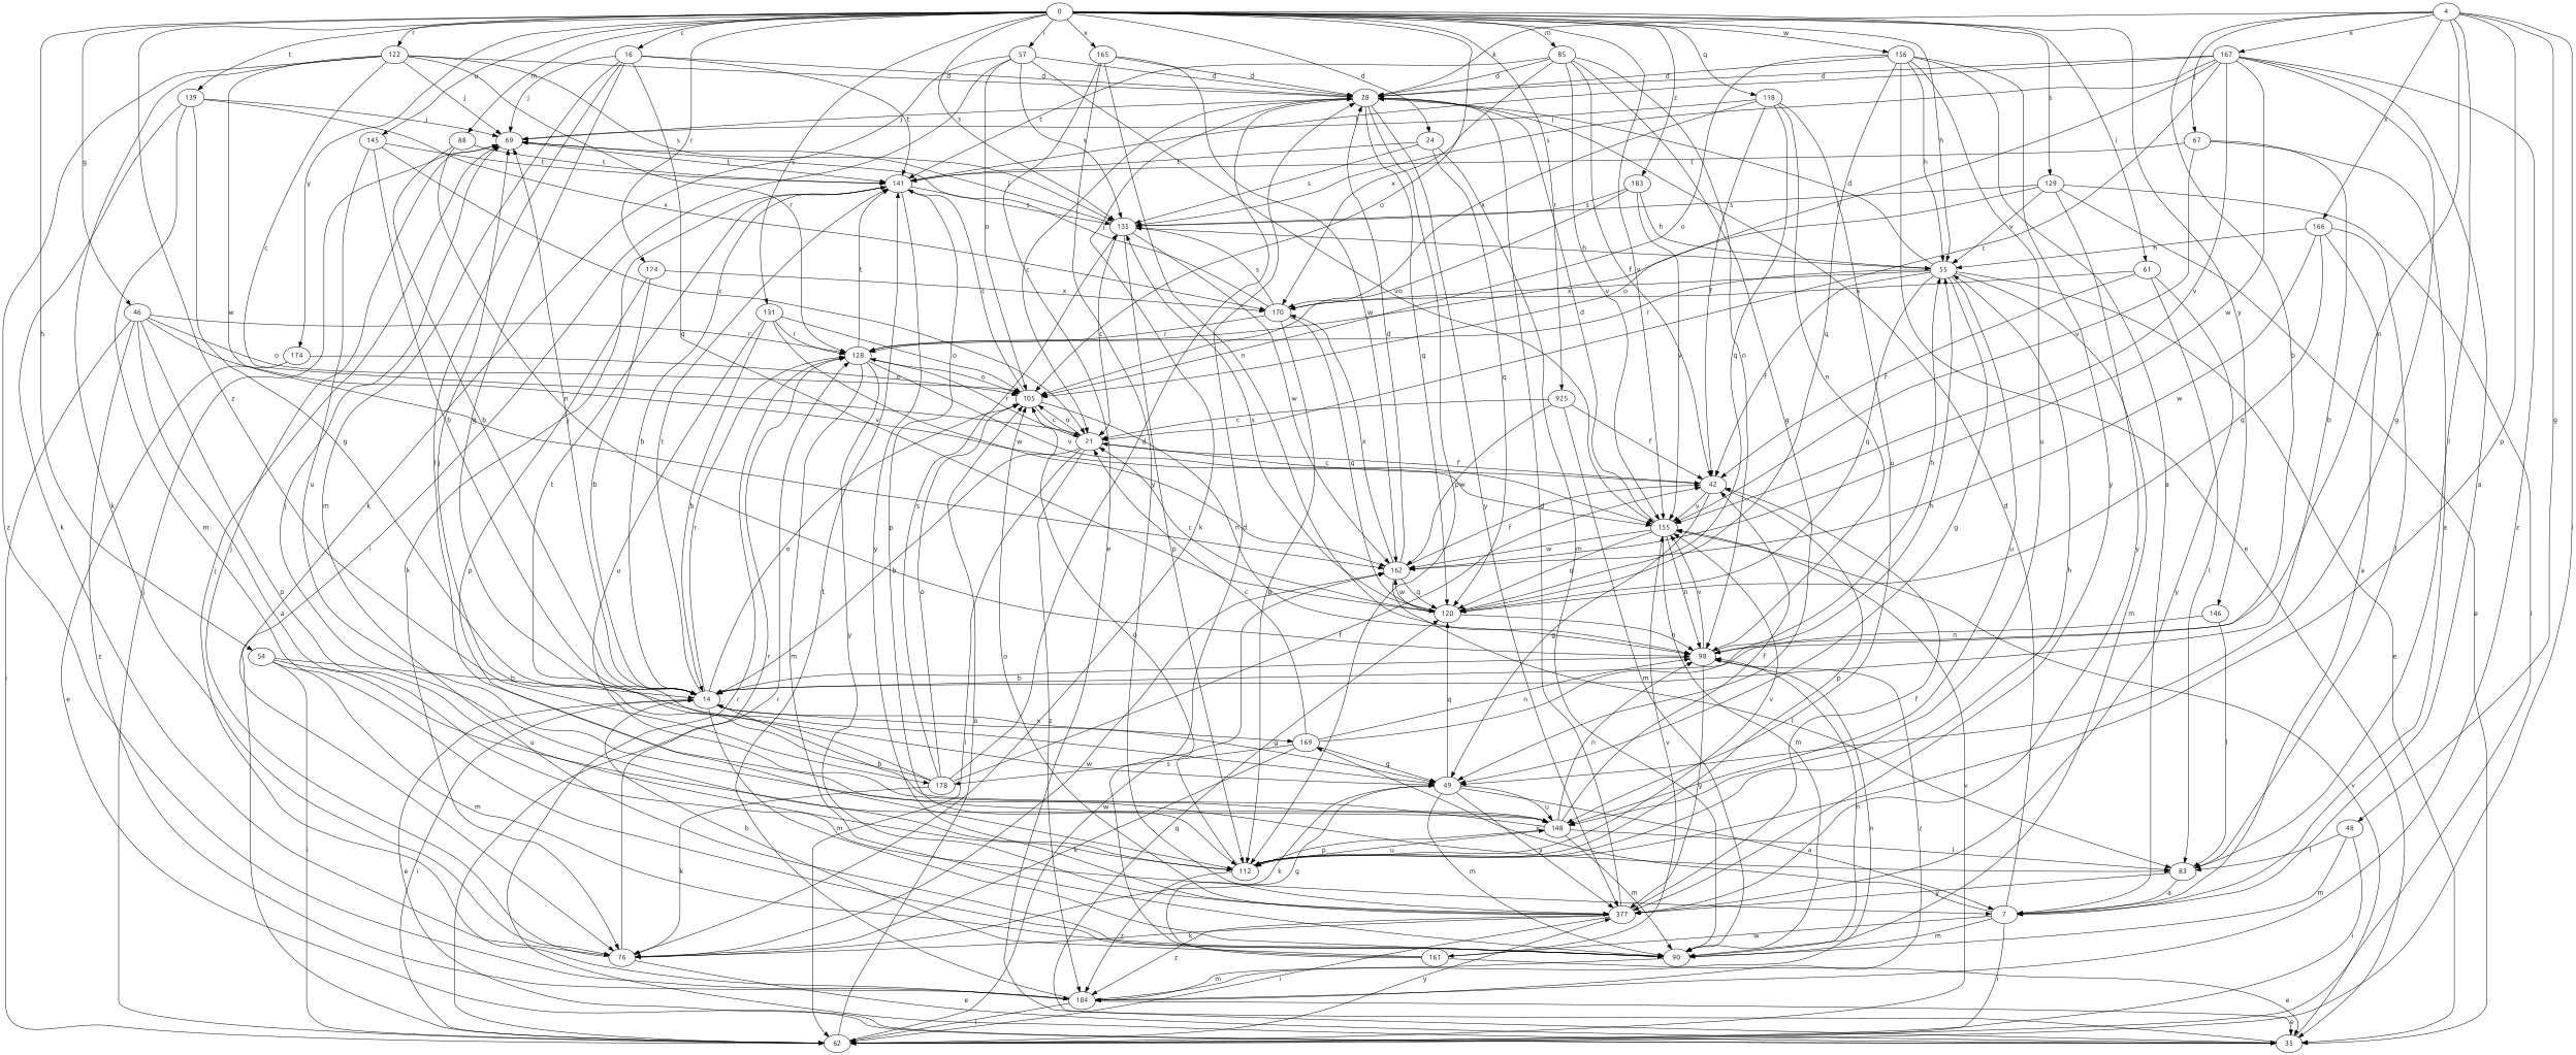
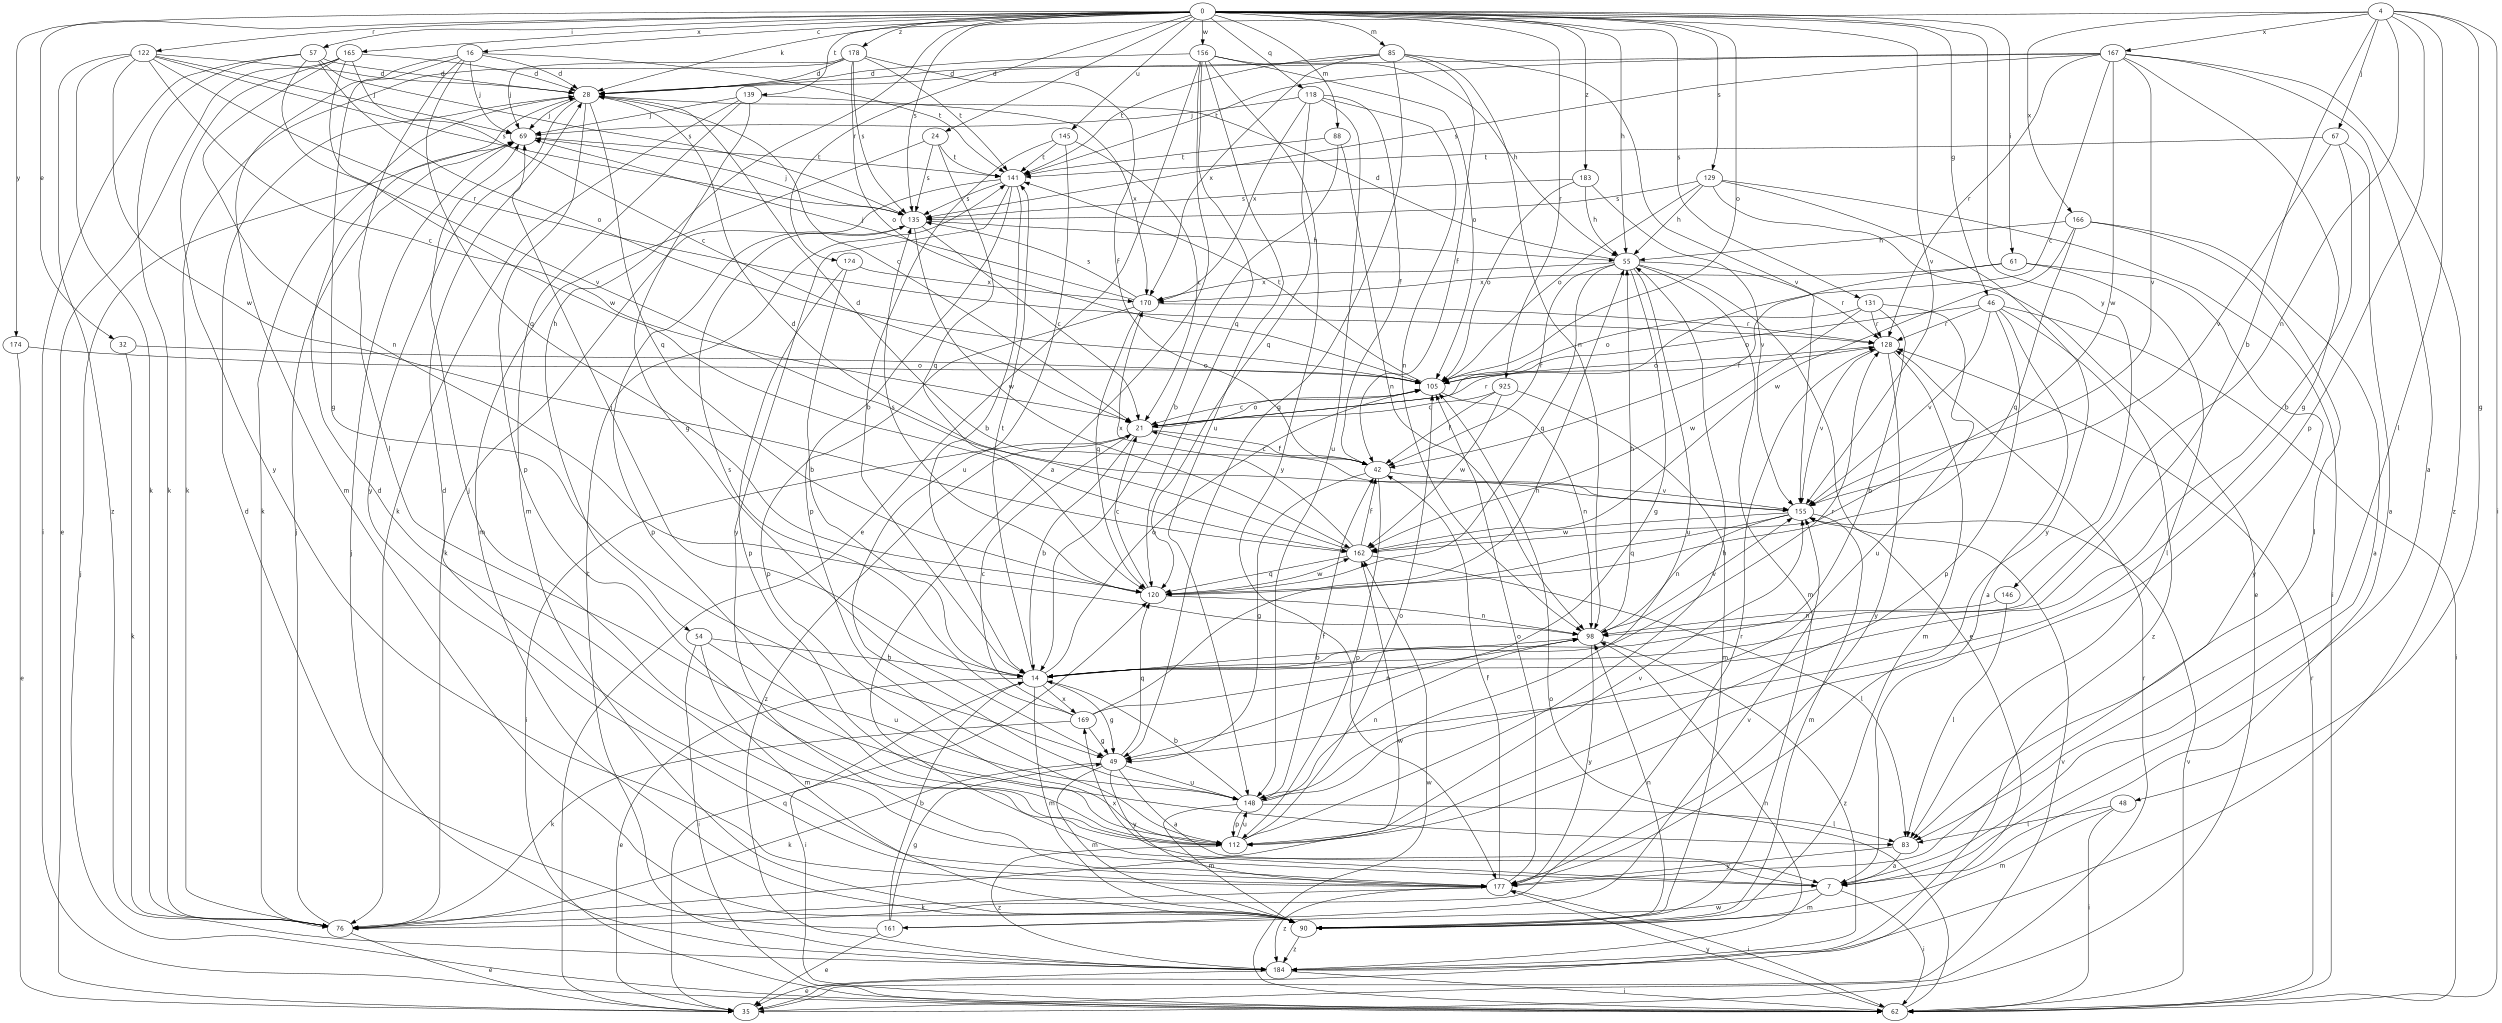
  strict digraph {
    fontname=Ubuntu
    node [fontname=Ubuntu]
    edge [fontname=Ubuntu]
    0
    16
    24
+   32
    46
    54
    55
    57
    61
    85
    88
    105
    118
    122
    124
    n16 [label=925]
    129
    131
    135
    139
    145
    155
    156
    165
    174
    n26 [label=146]
    178
    183
    28
    83
    90
    49
    69
    141
    120
    76
    62
    112
    7
    128
    184
    14
    148
    35
    42
    170
-   177 [label=377]
+   177
    98
    21
    162
    4
    48
    67
    166
    167
    169
    161
    0 -> 16 [label=c]
    0 -> 24 [label=d]
+   0 -> 32 [label=e]
    0 -> 46 [label=g]
    0 -> 54 [label=h]
    0 -> 55 [label=h]
    0 -> 57 [label=i]
    0 -> 61 [label=i]
    0 -> 85 [label=m]
    0 -> 88 [label=m]
    0 -> 105 [label=o]
    0 -> 118 [label=q]
    0 -> 122 [label=r]
    0 -> 124 [label=r]
    0 -> n16 [label=r]
    0 -> 129 [label=s]
    0 -> 131 [label=s]
    0 -> 135 [label=s]
    0 -> 139 [label=t]
    0 -> 145 [label=u]
    0 -> 155 [label=v]
    0 -> 156 [label=w]
    0 -> 165 [label=x]
    0 -> 174 [label=y]
    0 -> n26 [label=y]
    0 -> 178 [label=z]
    0 -> 183 [label=z]
    16 -> 28 [label=d]
    16 -> 83 [label=l]
    16 -> 90 [label=m]
    16 -> 49 [label=g]
    16 -> 69 [label=j]
    16 -> 141 [label=t]
    16 -> 120 [label=q]
    24 -> 135 [label=s]
    24 -> 90 [label=m]
    24 -> 141 [label=t]
    24 -> 120 [label=q]
+   32 -> 105 [label=o]
+   32 -> 76 [label=k]
    46 -> 105 [label=o]
    46 -> 155 [label=v]
    46 -> 62 [label=i]
    46 -> 112 [label=p]
    46 -> 7 [label=a]
    46 -> 128 [label=r]
    46 -> 184 [label=z]
    54 -> 90 [label=m]
    54 -> 62 [label=i]
    54 -> 14 [label=b]
    54 -> 148 [label=u]
    55 -> 28 [label=d]
    55 -> 90 [label=m]
    55 -> 49 [label=g]
    55 -> 120 [label=q]
    55 -> 128 [label=r]
    55 -> 148 [label=u]
    55 -> 35 [label=e]
    55 -> 42 [label=f]
    55 -> 170 [label=x]
    57 -> 105 [label=o]
    57 -> 135 [label=s]
    57 -> 155 [label=v]
    57 -> 28 [label=d]
    57 -> 76 [label=k]
    57 -> 62 [label=i]
    61 -> 83 [label=l]
    61 -> 42 [label=f]
    61 -> 170 [label=x]
    61 -> 177 [label=y]
    85 -> 155 [label=v]
    85 -> 28 [label=d]
    85 -> 49 [label=g]
    85 -> 141 [label=t]
    85 -> 42 [label=f]
    85 -> 170 [label=x]
    85 -> 98 [label=n]
    88 -> 141 [label=t]
    88 -> 14 [label=b]
    88 -> 98 [label=n]
    105 -> 141 [label=t]
    105 -> 98 [label=n]
    105 -> 21 [label=c]
    118 -> 69 [label=j]
    118 -> 120 [label=q]
    118 -> 148 [label=u]
    118 -> 42 [label=f]
    118 -> 170 [label=x]
    118 -> 98 [label=n]
    122 -> 135 [label=s]
    122 -> 28 [label=d]
    122 -> 69 [label=j]
    122 -> 76 [label=k]
    122 -> 128 [label=r]
    122 -> 184 [label=z]
    122 -> 21 [label=c]
    122 -> 162 [label=w]
    124 -> 112 [label=p]
    124 -> 14 [label=b]
    124 -> 170 [label=x]
    n16 -> 90 [label=m]
    n16 -> 42 [label=f]
    n16 -> 21 [label=c]
    n16 -> 162 [label=w]
-   129 -> 55 [label=v]
+   129 -> 55 [label=h]
    129 -> 105 [label=o]
    129 -> 135 [label=s]
    129 -> 62 [label=i]
    129 -> 35 [label=e]
    129 -> 177 [label=y]
    131 -> 105 [label=o]
    131 -> 128 [label=r]
    131 -> 14 [label=b]
    131 -> 148 [label=u]
    131 -> 162 [label=w]
    135 -> 55 [label=h]
    135 -> 69 [label=j]
    135 -> 112 [label=p]
    135 -> 21 [label=c]
    135 -> 162 [label=w]
    139 -> 90 [label=m]
    139 -> 49 [label=g]
    139 -> 69 [label=j]
    139 -> 76 [label=k]
    139 -> 170 [label=x]
    145 -> 141 [label=t]
    145 -> 14 [label=b]
    145 -> 148 [label=u]
    145 -> 21 [label=c]
    155 -> 28 [label=d]
    155 -> 90 [label=m]
    155 -> 120 [label=q]
    155 -> 98 [label=n]
    155 -> 162 [label=w]
    156 -> 55 [label=h]
    156 -> 105 [label=o]
    156 -> 28 [label=d]
    156 -> 120 [label=q]
    156 -> 7 [label=a]
    156 -> 148 [label=u]
    156 -> 35 [label=e]
    156 -> 177 [label=y]
    165 -> 28 [label=d]
    165 -> 35 [label=e]
    165 -> 177 [label=y]
    165 -> 98 [label=n]
+   165 -> 21 [label=c]
    165 -> 162 [label=w]
    174 -> 105 [label=o]
    174 -> 35 [label=e]
    n26 -> 83 [label=l]
    n26 -> 98 [label=n]
    178 -> 105 [label=o]
    178 -> 135 [label=s]
    178 -> 28 [label=d]
    178 -> 69 [label=j]
    178 -> 141 [label=t]
    178 -> 76 [label=k]
    178 -> 42 [label=f]
    183 -> 55 [label=h]
    183 -> 105 [label=o]
    183 -> 135 [label=s]
    183 -> 155 [label=v]
    28 -> 69 [label=j]
    28 -> 120 [label=q]
    28 -> 76 [label=k]
    28 -> 112 [label=p]
    28 -> 177 [label=y]
    28 -> 21 [label=c]
    83 -> 7 [label=a]
    83 -> 177 [label=y]
-   90 -> 184 [label=m]
+   90 -> 184 [label=z]
    90 -> 98 [label=n]
    49 -> 90 [label=m]
    49 -> 120 [label=q]
    49 -> 76 [label=k]
    49 -> 7 [label=a]
    49 -> 148 [label=u]
    49 -> 177 [label=y]
    69 -> 141 [label=t]
    141 -> 135 [label=s]
    141 -> 76 [label=k]
    141 -> 112 [label=p]
    141 -> 14 [label=b]
    141 -> 177 [label=y]
    120 -> 135 [label=s]
    120 -> 98 [label=n]
    120 -> 21 [label=c]
    120 -> 162 [label=w]
    76 -> 69 [label=j]
    76 -> 128 [label=r]
    76 -> 35 [label=e]
    76 -> 162 [label=w]
    62 -> 105 [label=o]
    62 -> 155 [label=v]
    62 -> 69 [label=j]
    62 -> 128 [label=r]
    62 -> 177 [label=y]
    62 -> 162 [label=w]
    112 -> 55 [label=h]
    112 -> 105 [label=o]
    112 -> 155 [label=v]
    112 -> 69 [label=j]
    112 -> 184 [label=z]
    112 -> 148 [label=u]
    7 -> 28 [label=d]
    7 -> 90 [label=m]
    7 -> 62 [label=i]
    7 -> 169 [label=x]
    7 -> 161 [label=w]
    128 -> 105 [label=o]
    128 -> 155 [label=v]
    128 -> 90 [label=m]
-   128 -> 141 [label=t]
    128 -> 177 [label=y]
    184 -> 69 [label=j]
    184 -> 141 [label=t]
    184 -> 62 [label=i]
    184 -> 35 [label=e]
    184 -> 98 [label=n]
    14 -> 105 [label=o]
    14 -> 90 [label=m]
    14 -> 49 [label=g]
    14 -> 69 [label=j]
    14 -> 141 [label=t]
    14 -> 62 [label=i]
    14 -> 128 [label=r]
    14 -> 35 [label=e]
    14 -> 169 [label=x]
    148 -> 83 [label=l]
    148 -> 90 [label=m]
    148 -> 112 [label=p]
    148 -> 14 [label=b]
    148 -> 42 [label=f]
    148 -> 98 [label=n]
    35 -> 155 [label=v]
    35 -> 120 [label=q]
    35 -> 128 [label=r]
    42 -> 155 [label=v]
    42 -> 49 [label=g]
    42 -> 112 [label=p]
    42 -> 21 [label=c]
    170 -> 135 [label=s]
    170 -> 69 [label=j]
    170 -> 120 [label=q]
    170 -> 112 [label=p]
    170 -> 128 [label=r]
    177 -> 105 [label=o]
    177 -> 28 [label=d]
    177 -> 76 [label=k]
    177 -> 62 [label=i]
    177 -> 184 [label=z]
    177 -> 42 [label=f]
    98 -> 55 [label=h]
    98 -> 155 [label=v]
    98 -> 184 [label=z]
    98 -> 14 [label=b]
    98 -> 177 [label=y]
    21 -> 105 [label=o]
    21 -> 62 [label=i]
    21 -> 128 [label=r]
    21 -> 184 [label=z]
    21 -> 14 [label=b]
    21 -> 42 [label=f]
    162 -> 28 [label=d]
    162 -> 83 [label=l]
    162 -> 120 [label=q]
    162 -> 42 [label=f]
    162 -> 170 [label=x]
    4 -> 28 [label=k]
    4 -> 83 [label=l]
    4 -> 62 [label=i]
    4 -> 112 [label=p]
    4 -> 14 [label=b]
    4 -> 98 [label=n]
    4 -> 48 [label=g]
    4 -> 67 [label=j]
    4 -> 166 [label=x]
    4 -> 167 [label=x]
    48 -> 83 [label=l]
    48 -> 90 [label=m]
    48 -> 62 [label=i]
    67 -> 155 [label=v]
    67 -> 141 [label=t]
    67 -> 7 [label=a]
    67 -> 14 [label=b]
    166 -> 55 [label=h]
    166 -> 83 [label=l]
    166 -> 120 [label=q]
    166 -> 7 [label=a]
    166 -> 162 [label=w]
    167 -> 135 [label=s]
    167 -> 155 [label=v]
    167 -> 28 [label=d]
    167 -> 49 [label=g]
    167 -> 141 [label=t]
    167 -> 7 [label=a]
    167 -> 128 [label=r]
    167 -> 184 [label=z]
    167 -> 21 [label=c]
    167 -> 162 [label=w]
    169 -> 55 [label=h]
-   169 -> 178 [label=s]
+   169 -> 135 [label=s]
    169 -> 49 [label=g]
    169 -> 76 [label=k]
    169 -> 98 [label=n]
    169 -> 21 [label=c]
    161 -> 155 [label=v]
    161 -> 28 [label=d]
    161 -> 49 [label=g]
    161 -> 14 [label=b]
    161 -> 35 [label=e]
  }
